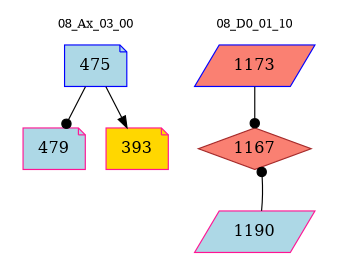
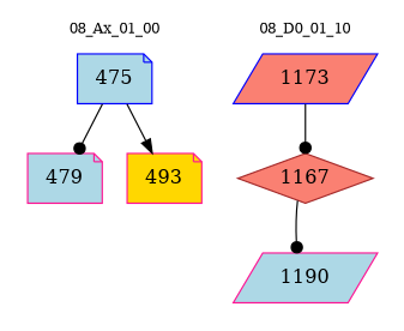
  digraph {
    node [color=deeppink fillcolor=lightblue shape=note style=filled]
    edge [arrowhead=dot color=black]
    n1 [color=blue label=475]
    n2 [label=479]
-   n3 [fillcolor=gold label=393]
+   n3 [fillcolor=gold label=493]
    n4 [color=brown fillcolor=salmon label=1167 shape=diamond]
    n5 [color=blue fillcolor=salmon label=1173 shape=parallelogram]
    n6 [label=1190 shape=parallelogram]
    subgraph cluster_1 {
      color=white
      fontsize=10
-     label="08_Ax_03_00"
+     label="08_Ax_01_00"
      n1
      n2
      n3
    }
    subgraph cluster_2 {
      color=white
      fontsize=10
      label="08_D0_01_10"
      n4
      n5
      n6
    }
    n1 -> n2
    n1 -> n3 [arrowhead=normal]
-   n6 -> n4
+   n4 -> n6
    n5 -> n4
  }
